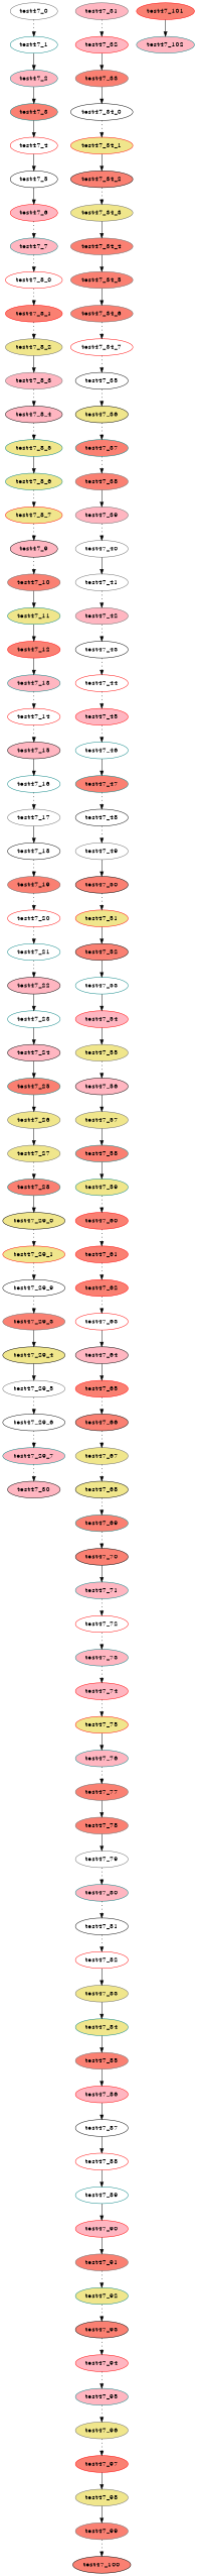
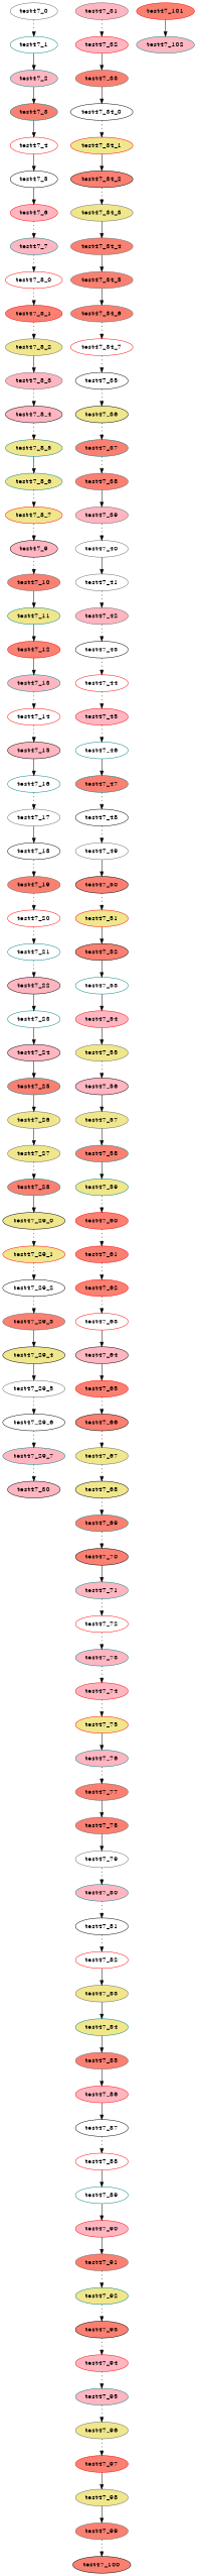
  digraph {
    node [color=gray40 fillcolor=salmon style=filled]
    edge [style=dotted]
    test47_0 [fillcolor=white]
    test47_1 [color=teal fillcolor=white]
    test47_2 [color=teal fillcolor=lightpink]
    test47_3 [color=teal]
    test47_4 [color=red fillcolor=white]
    test47_5 [color=black fillcolor=white]
    test47_6 [color=red fillcolor=lightpink]
    test47_7 [color=teal fillcolor=lightpink]
    test47_8_0 [color=red fillcolor=white]
    test47_8_1 [color=red]
    test47_8_2 [fillcolor=khaki]
    test47_8_3 [fillcolor=lightpink]
    test47_8_4 [color=black fillcolor=lightpink]
    test47_8_5 [color=teal fillcolor=khaki]
    test47_8_6 [color=teal fillcolor=khaki]
    test47_8_7 [color=red fillcolor=khaki]
    test47_9 [color=black fillcolor=lightpink]
    test47_10
    test47_11 [color=teal fillcolor=khaki]
    test47_12 [color=red]
    test47_13 [color=teal fillcolor=lightpink]
    test47_14 [color=red fillcolor=white]
    test47_15 [color=black fillcolor=lightpink]
    test47_16 [color=teal fillcolor=white]
    test47_17 [fillcolor=white]
    test47_18 [color=black fillcolor=white]
    test47_19
    test47_20 [color=red fillcolor=white]
    test47_21 [color=teal fillcolor=white]
    test47_22 [color=black fillcolor=lightpink]
    test47_23 [color=teal fillcolor=white]
    test47_24 [color=black fillcolor=lightpink]
    test47_25 [color=teal]
    test47_26 [fillcolor=khaki]
    test47_27 [fillcolor=khaki]
    test47_28 [color=teal]
    test47_29_0 [color=black fillcolor=khaki]
    test47_29_1 [color=red fillcolor=khaki]
-   test47_29_2 [color=black fillcolor=white label=test47_29_9]
+   test47_29_2 [color=black fillcolor=white]
    test47_29_3
    test47_29_4 [color=black fillcolor=khaki]
    test47_29_5 [fillcolor=white]
    test47_29_6 [color=black fillcolor=white]
    test47_29_7 [color=teal fillcolor=lightpink]
    test47_30 [color=black fillcolor=lightpink]
    test47_31 [fillcolor=lightpink]
    test47_32 [color=red fillcolor=lightpink]
    test47_33
    test47_34_0 [color=black fillcolor=white]
    test47_34_1 [color=red fillcolor=khaki]
    test47_34_2 [color=black]
    test47_34_3 [fillcolor=khaki]
    test47_34_4
    test47_34_5
    test47_34_6
    test47_34_7 [color=red fillcolor=white]
    test47_35 [color=black fillcolor=white]
    test47_36 [color=black fillcolor=khaki]
    test47_37 [color=teal]
    test47_38
    test47_39 [fillcolor=lightpink]
    test47_40 [fillcolor=white]
    test47_41 [fillcolor=white]
    test47_42 [fillcolor=lightpink]
    test47_43 [color=black fillcolor=white]
    test47_44 [color=red fillcolor=white]
    test47_45 [color=red fillcolor=lightpink]
    test47_46 [color=teal fillcolor=white]
    test47_47 [color=teal]
    test47_48 [color=black fillcolor=white]
    test47_49 [fillcolor=white]
    test47_50 [color=black]
    test47_51 [color=red fillcolor=khaki]
    test47_52 [color=black]
    test47_53 [color=teal fillcolor=white]
    test47_54 [color=red fillcolor=lightpink]
    test47_55 [fillcolor=khaki]
    test47_56 [color=black fillcolor=lightpink]
    test47_57 [fillcolor=khaki]
    test47_58 [color=teal]
    test47_59 [color=teal fillcolor=khaki]
    test47_60 [color=red]
    test47_61 [color=red]
    test47_62 [color=red]
    test47_63 [color=red fillcolor=white]
    test47_64 [color=black fillcolor=lightpink]
    test47_65 [color=red]
    test47_66 [color=black]
    test47_67 [fillcolor=khaki]
    test47_68 [color=black fillcolor=khaki]
    test47_69 [color=teal]
    test47_70 [color=black]
    test47_71 [color=teal fillcolor=lightpink]
    test47_72 [color=red fillcolor=white]
    test47_73 [color=teal fillcolor=lightpink]
    test47_74 [color=red fillcolor=lightpink]
    test47_75 [color=red fillcolor=khaki]
    test47_76 [color=teal fillcolor=lightpink]
    test47_77
    test47_78
    test47_79 [fillcolor=white]
    test47_80 [color=teal fillcolor=lightpink]
    test47_81 [color=black fillcolor=white]
    test47_82 [color=red fillcolor=white]
    test47_83 [fillcolor=khaki]
    test47_84 [color=teal fillcolor=khaki]
    test47_85
    test47_86 [color=red fillcolor=lightpink]
    test47_87 [color=black fillcolor=white]
    test47_88 [color=red fillcolor=white]
    test47_89 [color=teal fillcolor=white]
    test47_90 [color=red fillcolor=lightpink]
    test47_91
    test47_92 [color=teal fillcolor=khaki]
    test47_93 [color=black]
    test47_94 [color=red fillcolor=lightpink]
    test47_95 [color=teal fillcolor=lightpink]
    test47_96 [fillcolor=khaki]
    test47_97 [color=red]
    test47_98 [fillcolor=khaki]
    test47_99
    test47_100 [color=black]
    test47_101 [color=red]
    test47_102 [color=teal fillcolor=lightpink]
    test47_0 -> test47_1
    test47_1 -> test47_2 [style=solid]
    test47_2 -> test47_3 [style=solid]
    test47_3 -> test47_4 [style=solid]
    test47_4 -> test47_5 [style=solid]
    test47_5 -> test47_6 [style=solid]
    test47_6 -> test47_7
    test47_7 -> test47_8_0
    test47_8_0 -> test47_8_1
    test47_8_1 -> test47_8_2
    test47_8_2 -> test47_8_3 [style=solid]
    test47_8_3 -> test47_8_4
    test47_8_4 -> test47_8_5
    test47_8_5 -> test47_8_6 [style=solid]
    test47_8_6 -> test47_8_7
    test47_8_7 -> test47_9
    test47_9 -> test47_10
    test47_10 -> test47_11 [style=solid]
    test47_11 -> test47_12 [style=solid]
    test47_12 -> test47_13 [style=solid]
    test47_13 -> test47_14
    test47_14 -> test47_15
    test47_15 -> test47_16 [style=solid]
    test47_16 -> test47_17
    test47_17 -> test47_18 [style=solid]
    test47_18 -> test47_19
    test47_19 -> test47_20
    test47_20 -> test47_21
    test47_21 -> test47_22
    test47_22 -> test47_23 [style=solid]
    test47_23 -> test47_24 [style=solid]
    test47_24 -> test47_25 [style=solid]
    test47_25 -> test47_26 [style=solid]
    test47_26 -> test47_27 [style=solid]
    test47_27 -> test47_28
    test47_28 -> test47_29_0 [style=solid]
    test47_29_0 -> test47_29_1
    test47_29_1 -> test47_29_2
    test47_29_2 -> test47_29_3
    test47_29_3 -> test47_29_4 [style=solid]
    test47_29_4 -> test47_29_5 [style=solid]
    test47_29_5 -> test47_29_6
    test47_29_6 -> test47_29_7
    test47_29_7 -> test47_30
    test47_31 -> test47_32
    test47_32 -> test47_33 [style=solid]
    test47_33 -> test47_34_0 [style=solid]
    test47_34_0 -> test47_34_1
    test47_34_1 -> test47_34_2 [style=solid]
    test47_34_2 -> test47_34_3
    test47_34_3 -> test47_34_4 [style=solid]
    test47_34_4 -> test47_34_5 [style=solid]
    test47_34_5 -> test47_34_6 [style=solid]
    test47_34_6 -> test47_34_7
    test47_34_7 -> test47_35
    test47_35 -> test47_36
    test47_36 -> test47_37
    test47_37 -> test47_38
    test47_38 -> test47_39 [style=solid]
    test47_39 -> test47_40
    test47_40 -> test47_41 [style=solid]
    test47_41 -> test47_42
    test47_42 -> test47_43
    test47_43 -> test47_44
    test47_44 -> test47_45
    test47_45 -> test47_46
    test47_46 -> test47_47 [style=solid]
    test47_47 -> test47_48
    test47_48 -> test47_49
    test47_49 -> test47_50 [style=solid]
    test47_50 -> test47_51
    test47_51 -> test47_52 [style=solid]
    test47_52 -> test47_53 [style=solid]
    test47_53 -> test47_54 [style=solid]
    test47_54 -> test47_55 [style=solid]
    test47_55 -> test47_56
    test47_56 -> test47_57 [style=solid]
    test47_57 -> test47_58 [style=solid]
    test47_58 -> test47_59 [style=solid]
    test47_59 -> test47_60
    test47_60 -> test47_61
    test47_61 -> test47_62
    test47_62 -> test47_63
    test47_63 -> test47_64 [style=solid]
    test47_64 -> test47_65 [style=solid]
    test47_65 -> test47_66
    test47_66 -> test47_67
    test47_67 -> test47_68
    test47_68 -> test47_69
    test47_69 -> test47_70
    test47_70 -> test47_71 [style=solid]
    test47_71 -> test47_72
    test47_72 -> test47_73
    test47_73 -> test47_74
    test47_74 -> test47_75
    test47_75 -> test47_76 [style=solid]
    test47_76 -> test47_77
    test47_77 -> test47_78 [style=solid]
    test47_78 -> test47_79 [style=solid]
    test47_79 -> test47_80
    test47_80 -> test47_81
    test47_81 -> test47_82
    test47_82 -> test47_83 [style=solid]
    test47_83 -> test47_84 [style=solid]
    test47_84 -> test47_85 [style=solid]
    test47_85 -> test47_86 [style=solid]
    test47_86 -> test47_87 [style=solid]
-   test47_87 -> test47_88 [style=solid]
+   test47_87 -> test47_88
    test47_88 -> test47_89 [style=solid]
    test47_89 -> test47_90 [style=solid]
    test47_90 -> test47_91 [style=solid]
    test47_91 -> test47_92
    test47_92 -> test47_93
    test47_93 -> test47_94
    test47_94 -> test47_95
    test47_95 -> test47_96
    test47_96 -> test47_97
    test47_97 -> test47_98 [style=solid]
    test47_98 -> test47_99 [style=solid]
    test47_99 -> test47_100
    test47_101 -> test47_102 [style=solid]
  }
